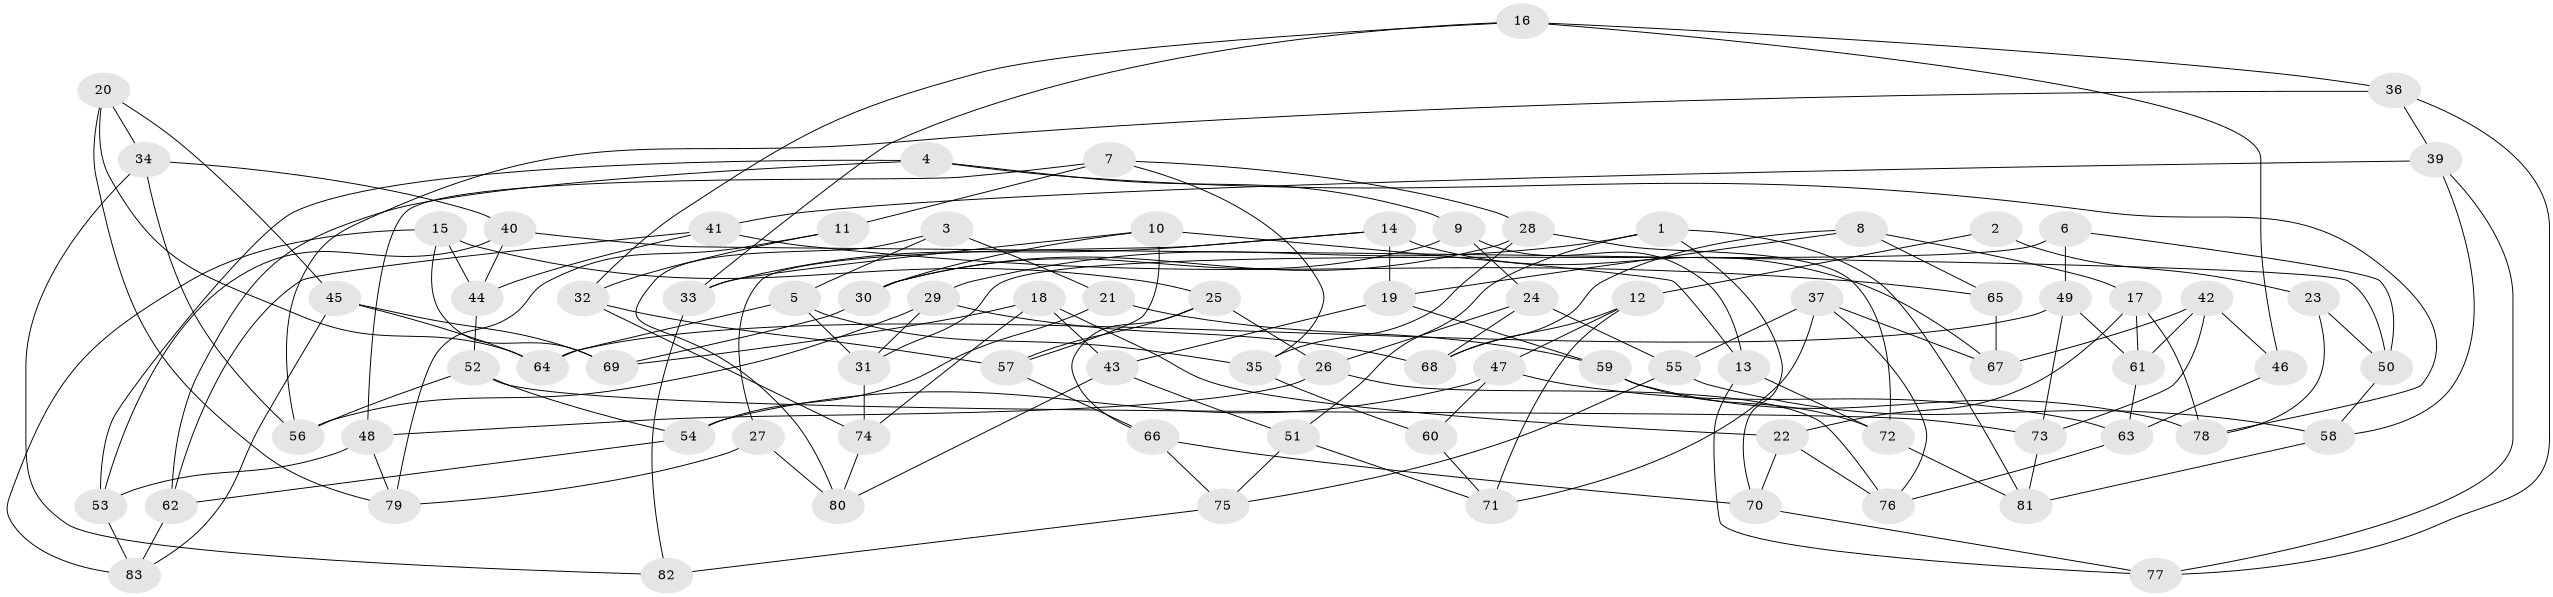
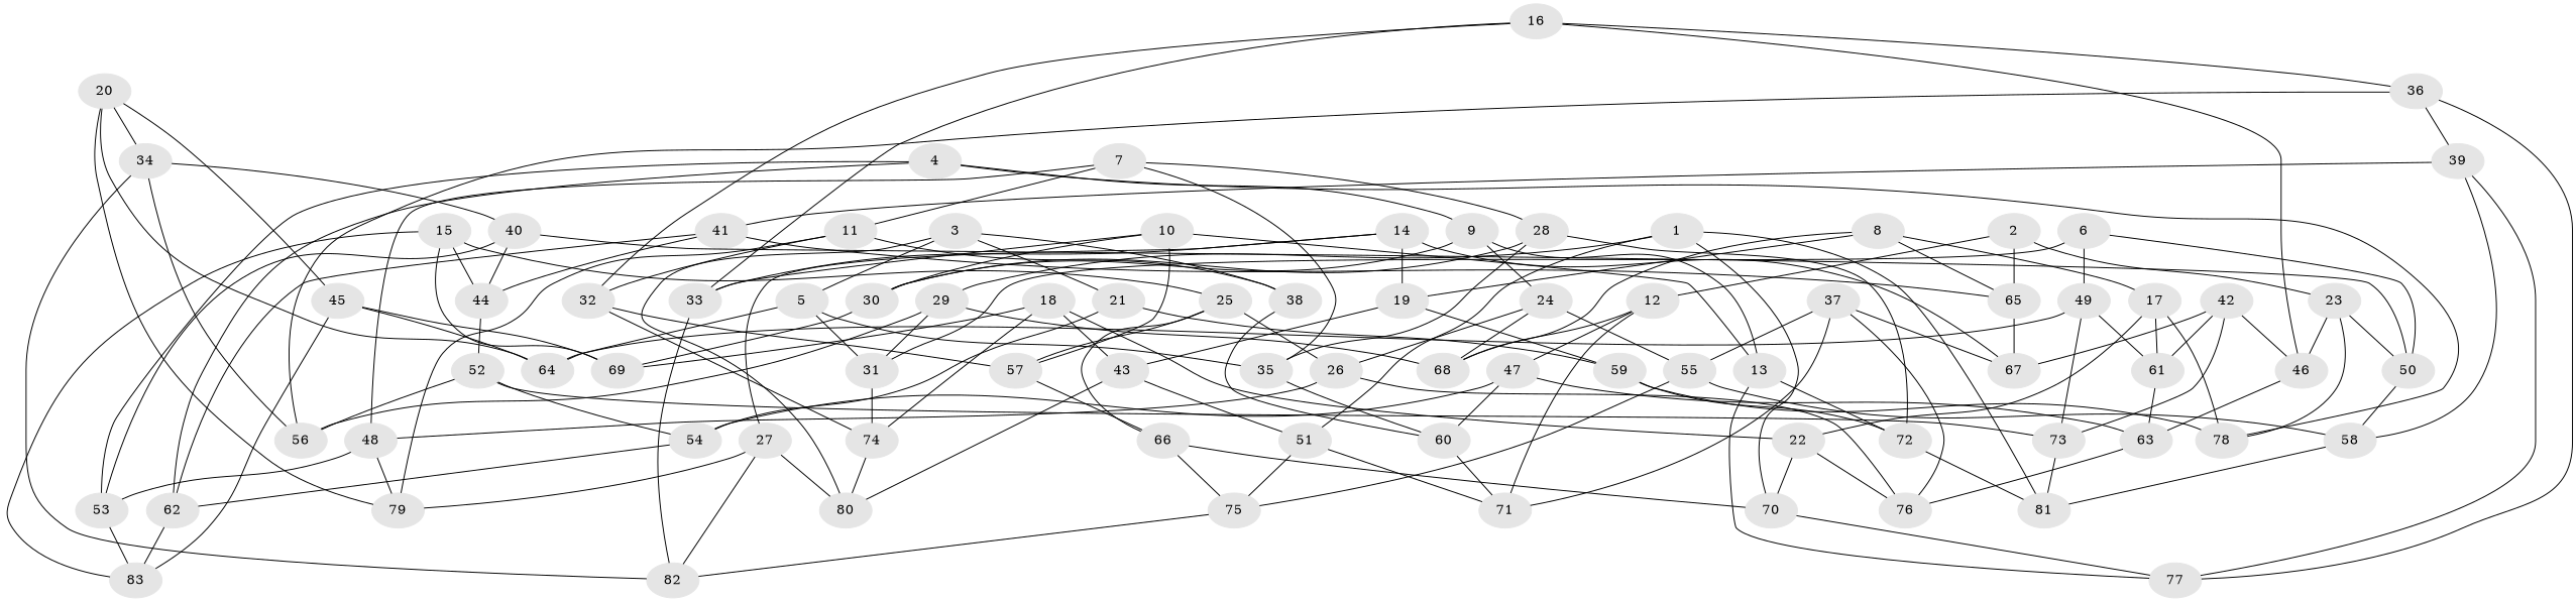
  graph {
    node [color=gray90 style=filled]
    1
    29
    51
    70
    81
    31
    68
    56
    71
    75
    77
    2
    12
    23
    65
    6
    49
    50
    47
    78
    46
    67
    3
    5
    21
+   38
    80
    35
    64
    59
    54
    60
    4
    9
    53
    62
    13
    24
    30
    83
    74
    61
    73
    58
    7
    11
    28
    48
    32
    79
    72
    8
    17
    19
    22
    43
    26
    55
    69
    10
    33
    57
    82
    66
    63
    14
    27
    15
    25
    44
    52
    16
    36
    39
    76
    18
    20
    34
    45
    40
    41
    37
    42
    1 -- 29
    1 -- 51
    1 -- 70
    1 -- 81
    29 -- 31
    29 -- 68
    29 -- 56
    51 -- 71
    51 -- 75
    70 -- 77
    31 -- 74
    75 -- 82
    2 -- 12
    2 -- 23
+   2 -- 65
    12 -- 68
    12 -- 71
    12 -- 47
    23 -- 50
    23 -- 78
+   23 -- 46
    65 -- 67
    6 -- 31
    6 -- 49
    6 -- 50
    49 -- 64
    49 -- 61
    49 -- 73
    50 -- 58
    47 -- 54
    47 -- 60
    47 -- 63
    46 -- 63
    3 -- 5
    3 -- 21
+   3 -- 38
    3 -- 80
    5 -- 31
    5 -- 35
    5 -- 64
    21 -- 59
    21 -- 54
+   38 -- 60
    35 -- 60
    59 -- 78
    59 -- 72
    54 -- 62
    60 -- 71
    4 -- 78
    4 -- 9
    4 -- 53
    4 -- 62
    9 -- 13
    9 -- 24
    9 -- 30
    53 -- 83
    62 -- 83
    13 -- 77
    13 -- 72
    24 -- 68
    24 -- 26
    24 -- 55
    30 -- 69
    74 -- 80
    61 -- 63
    73 -- 81
    58 -- 81
    7 -- 35
    7 -- 11
    7 -- 28
    7 -- 48
+   11 -- 38
    11 -- 32
    11 -- 79
    28 -- 35
    28 -- 30
    28 -- 72
    48 -- 53
    48 -- 79
    32 -- 74
    32 -- 57
    72 -- 81
    8 -- 68
    8 -- 65
    8 -- 17
    8 -- 19
    17 -- 78
    17 -- 61
    17 -- 22
    19 -- 59
    19 -- 43
    22 -- 70
    22 -- 76
    43 -- 51
    43 -- 80
    26 -- 48
    26 -- 76
    55 -- 75
    55 -- 58
    10 -- 13
    10 -- 30
    10 -- 33
    10 -- 57
    33 -- 82
    57 -- 66
    66 -- 70
    66 -- 75
    63 -- 76
    14 -- 67
    14 -- 19
    14 -- 33
    14 -- 27
    27 -- 80
    27 -- 79
+   27 -- 82
    15 -- 83
    15 -- 69
    15 -- 25
    15 -- 44
    25 -- 26
    25 -- 57
    25 -- 66
    44 -- 52
    52 -- 56
    52 -- 54
    52 -- 73
    16 -- 46
    16 -- 32
    16 -- 33
    16 -- 36
    36 -- 56
    36 -- 77
    36 -- 39
    39 -- 77
    39 -- 58
    39 -- 41
    18 -- 74
    18 -- 22
    18 -- 43
    18 -- 69
    20 -- 64
    20 -- 79
    20 -- 34
    20 -- 45
    34 -- 56
    34 -- 82
    34 -- 40
    45 -- 64
    45 -- 83
    45 -- 69
    40 -- 50
    40 -- 53
    40 -- 44
    41 -- 65
    41 -- 62
    41 -- 44
    37 -- 71
    37 -- 67
    37 -- 55
    37 -- 76
    42 -- 46
    42 -- 67
    42 -- 61
    42 -- 73
  }
